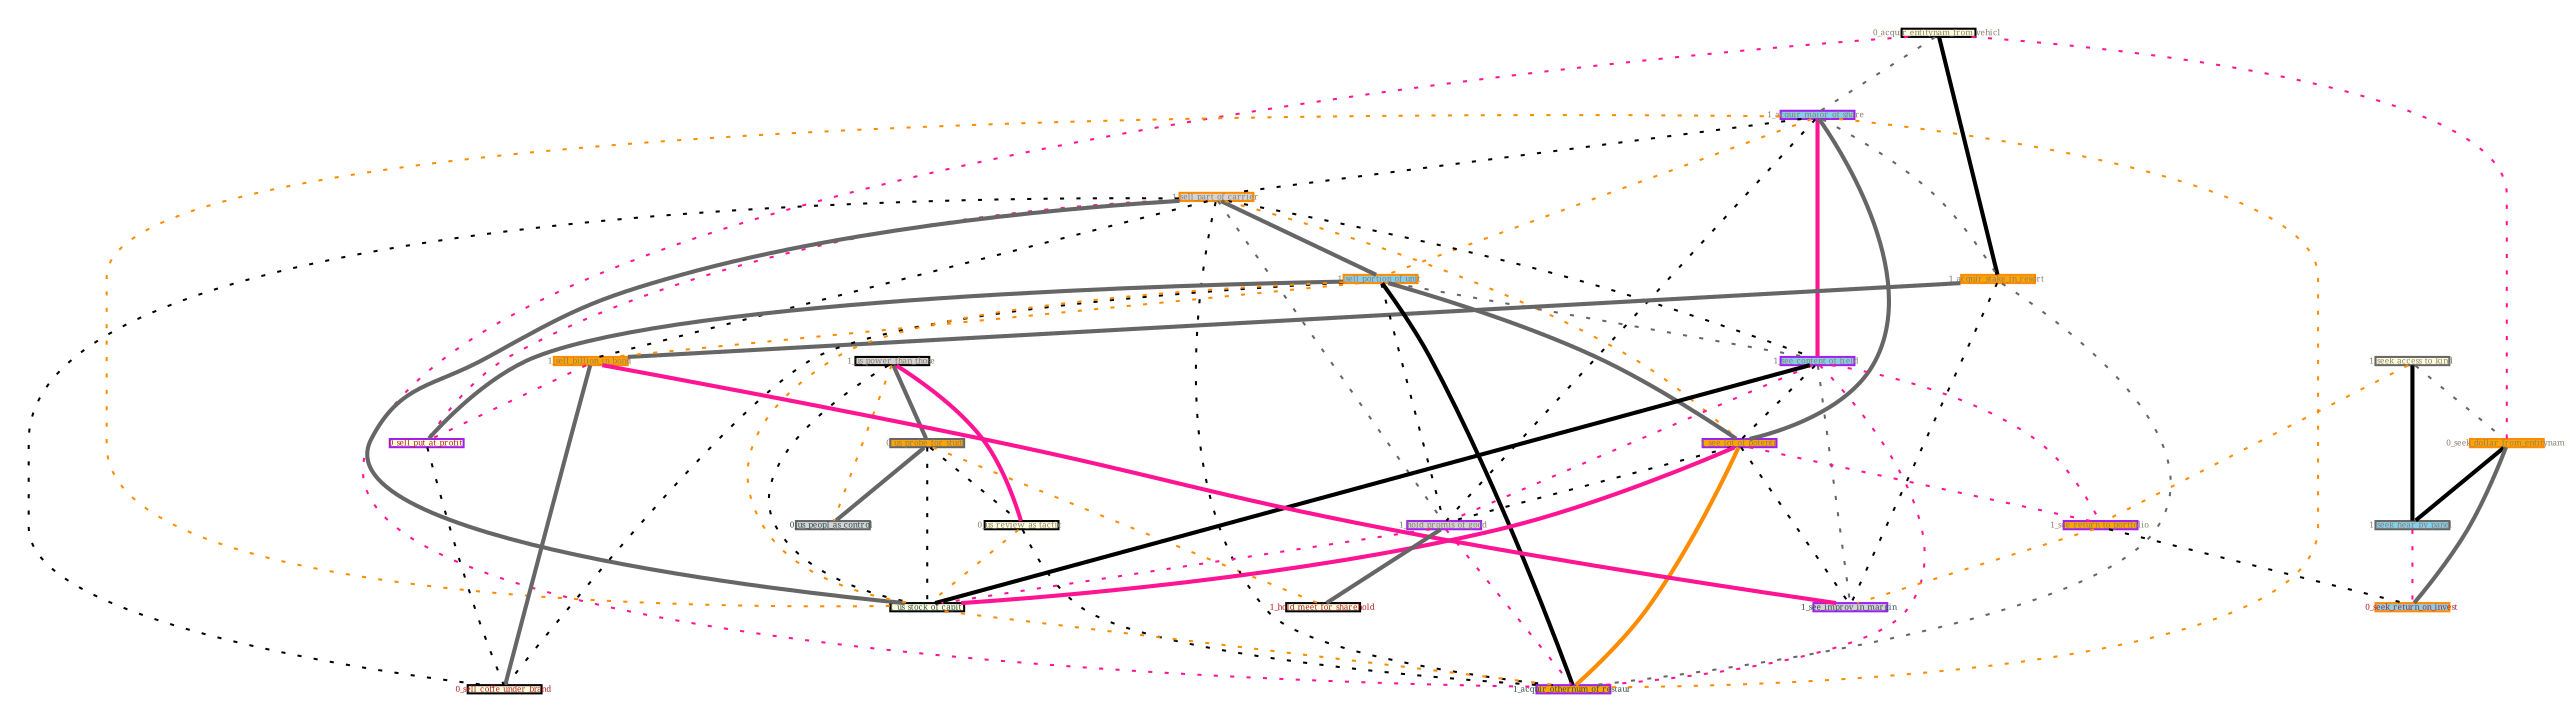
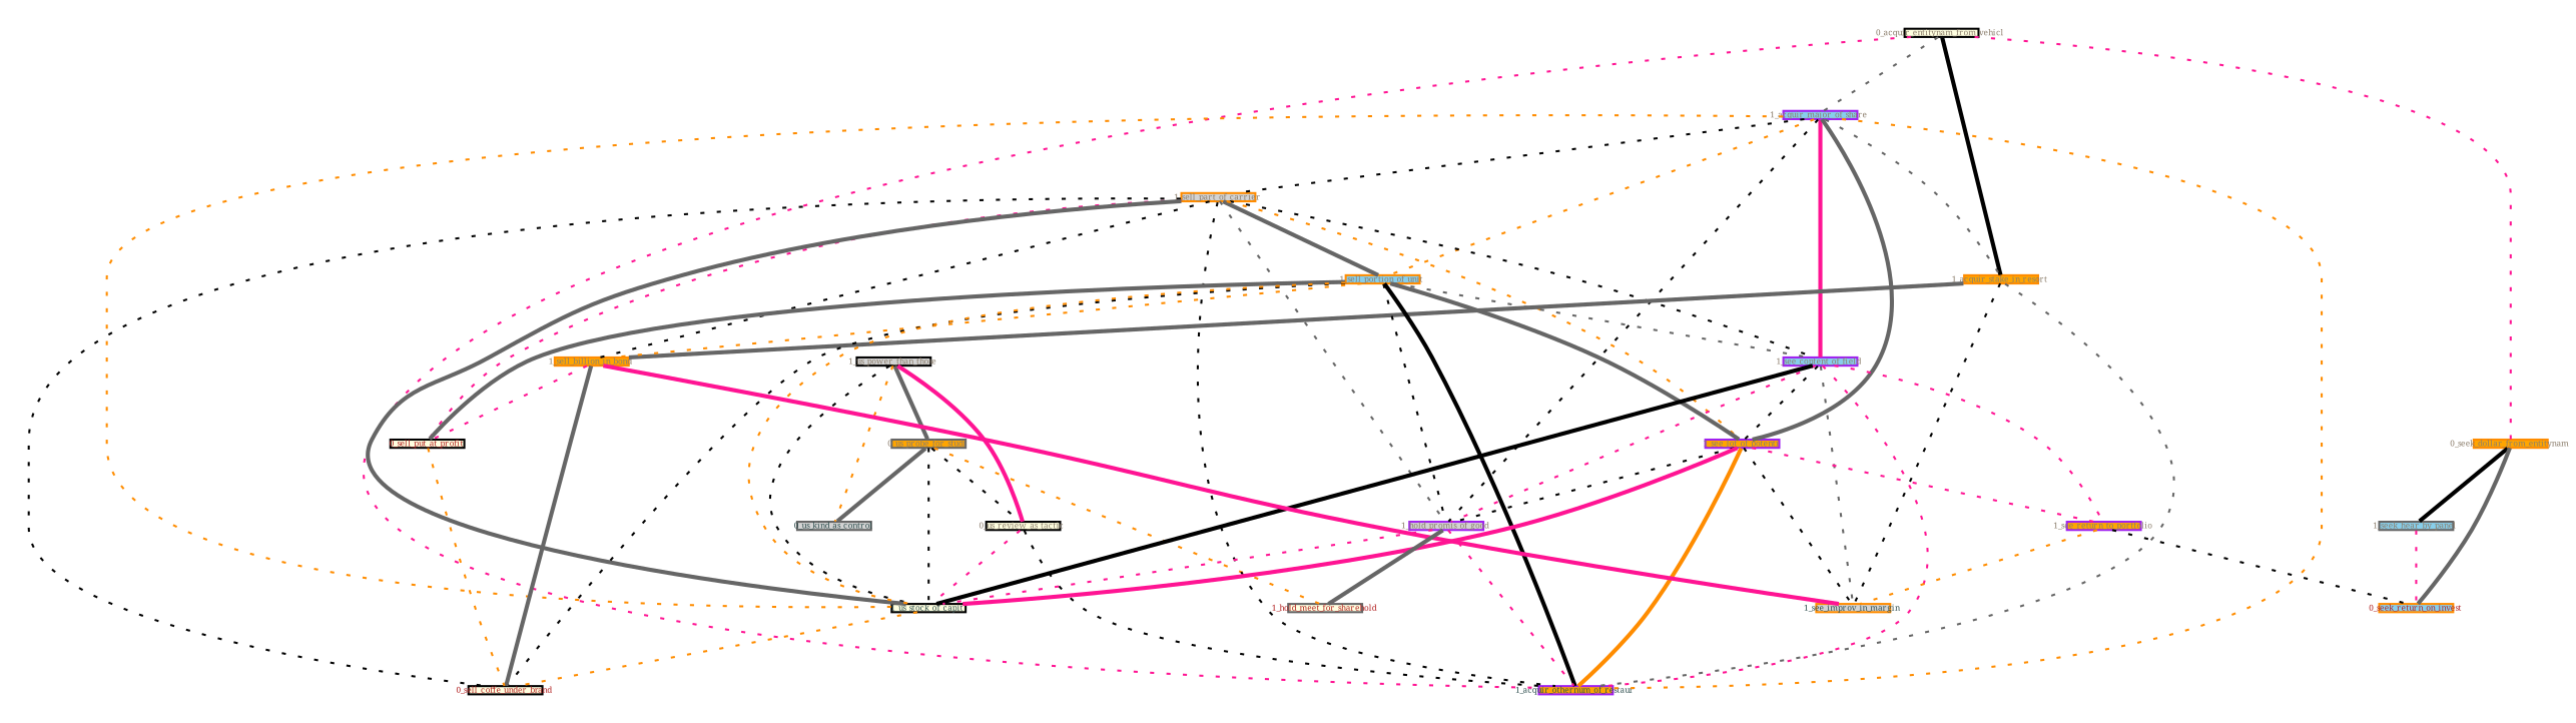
  graph {
    fontname="Noto Serif"
    node [color=purple fillcolor=lightyellow fixedsize=true fontcolor="#8b7d6b" fontname="Noto Serif" fontsize=4 shape=polygon style=filled]
    edge [color=black fontname="Noto Serif" style=dotted w=1]
    "1_us_power_than_those " [color=black fillcolor=lightgrey height=.06 width=.5]
    "0_acquir_entitynam_from_vehicl " [color=black height=.06 width=.5]
    "0_us_probe_for_studi " [color=gray40 fillcolor=orange height=.06 width=.5]
    "0_us_review_as_tactic " [color=black height=.06 width=.5]
    "1_acquir_major_of_share " [fillcolor=skyblue height=.06 width=.5]
-   "1_seek_access_to_kind " [color=gray40 height=.06 width=.5]
    "1_sell_part_of_carrier " [color=darkorange fillcolor=lightgrey height=.06 width=.5]
    "1_acquir_stake_in_resort " [color=darkorange fillcolor=orange height=.06 width=.5]
    "1_sell_portion_of_unit " [color=darkorange fillcolor=skyblue height=.06 width=.5]
    "0_seek_dollar_from_entitynam " [color=darkorange fillcolor=orange height=.06 width=.5]
    "1_see_content_of_field " [fillcolor=skyblue height=.06 width=.5]
    "1_see_lot_of_potenti " [fillcolor=orange height=.06 width=.5]
    "1_seek_hear_by_panel " [color=gray40 fillcolor=skyblue height=.06 width=.5]
    "1_sell_billion_in_bond " [color=darkorange fillcolor=orange height=.06 width=.5]
    "1_hold_promis_of_good " [fillcolor=lightgrey height=.06 width=.5]
    "1_see_return_to_portfolio " [fillcolor=orange height=.06 width=.5]
-   "0_sell_put_at_profit " [fontcolor="#b22222" height=.06 width=.5]
+   "0_sell_put_at_profit " [color=black fontcolor="#b22222" height=.06 width=.5]
    "0_seek_return_on_invest " [color=darkorange fillcolor=skyblue fontcolor="#b22222" height=.06 width=.5]
    "0_sell_coffe_under_brand " [color=black fontcolor="#b22222" height=.06 width=.5]
-   "1_hold_meet_for_sharehold " [color=black fontcolor="#b22222" height=.06 width=.5]
-   "0_us_peopl_as_control " [color=gray40 fillcolor=lightgrey fontcolor="#2f4f4f" height=.06 width=.5]
+   "1_hold_meet_for_sharehold " [color=gray40 fontcolor="#b22222" height=.06 width=.5]
+   "0_us_peopl_as_control " [color=gray40 fillcolor=lightgrey fontcolor="#2f4f4f" height=.06 width=.5 label="0_us_kind_as_control"]
    "1_us_stock_of_capit " [color=black fontcolor="#2f4f4f" height=.06 width=.5]
    "1_acquir_othernum_of_restaur " [fillcolor=orange fontcolor="#2f4f4f" height=.06 width=.5]
-   "1_see_improv_in_margin " [fillcolor=lightgrey fontcolor="#2f4f4f" height=.06 width=.5]
+   "1_see_improv_in_margin " [color=darkorange fillcolor=lightgrey fontcolor="#2f4f4f" height=.06 width=.5]
    subgraph sub_1 {
      "1_us_power_than_those "
      "0_acquir_entitynam_from_vehicl "
      "0_us_probe_for_studi "
      "0_us_review_as_tactic "
      "1_acquir_major_of_share "
-     "1_seek_access_to_kind "
      "1_sell_part_of_carrier "
      "1_acquir_stake_in_resort "
      "1_sell_portion_of_unit "
      "0_seek_dollar_from_entitynam "
      "1_see_content_of_field "
      "1_see_lot_of_potenti "
      "1_seek_hear_by_panel "
      "1_sell_billion_in_bond "
      "1_hold_promis_of_good "
      "1_see_return_to_portfolio "
    }
    subgraph sub_2 {
      "0_sell_put_at_profit "
      "0_seek_return_on_invest "
      "0_sell_coffe_under_brand "
      "1_hold_meet_for_sharehold "
    }
    "1_us_power_than_those " -- "0_us_probe_for_studi " [color=gray40 style=bold]
    "1_us_power_than_those " -- "0_us_review_as_tactic " [color=deeppink style=bold]
    "1_us_power_than_those " -- "0_us_peopl_as_control " [color=darkorange]
    "1_us_power_than_those " -- "1_us_stock_of_capit "
    "0_acquir_entitynam_from_vehicl " -- "1_acquir_major_of_share " [color=gray40]
    "0_acquir_entitynam_from_vehicl " -- "1_acquir_stake_in_resort " [style=bold]
    "0_acquir_entitynam_from_vehicl " -- "0_seek_dollar_from_entitynam " [color=deeppink]
    "0_acquir_entitynam_from_vehicl " -- "1_acquir_othernum_of_restaur " [color=deeppink]
    "0_us_probe_for_studi " -- "0_us_review_as_tactic "
    "0_us_probe_for_studi " -- "1_hold_meet_for_sharehold " [color=darkorange]
    "0_us_probe_for_studi " -- "0_us_peopl_as_control " [color=gray40 style=bold]
    "0_us_probe_for_studi " -- "1_us_stock_of_capit "
-   "0_us_review_as_tactic " -- "1_us_stock_of_capit " [color=darkorange]
+   "0_us_review_as_tactic " -- "1_us_stock_of_capit " [color=deeppink]
    "0_us_review_as_tactic " -- "1_acquir_othernum_of_restaur " [w=2]
    "1_acquir_major_of_share " -- "1_sell_part_of_carrier "
    "1_acquir_major_of_share " -- "1_acquir_stake_in_resort " [color=gray40]
    "1_acquir_major_of_share " -- "1_sell_portion_of_unit " [color=darkorange]
    "1_acquir_major_of_share " -- "1_see_content_of_field " [color=deeppink style=bold]
    "1_acquir_major_of_share " -- "1_see_lot_of_potenti " [color=gray40 style=bold]
    "1_acquir_major_of_share " -- "1_hold_promis_of_good "
    "1_acquir_major_of_share " -- "1_us_stock_of_capit " [color=darkorange]
    "1_acquir_major_of_share " -- "1_acquir_othernum_of_restaur " [color=darkorange w=2]
-   "1_seek_access_to_kind " -- "0_seek_dollar_from_entitynam " [color=gray40]
-   "1_seek_access_to_kind " -- "1_seek_hear_by_panel " [style=bold]
-   "1_seek_access_to_kind " -- "1_see_return_to_portfolio " [color=darkorange]
    "1_sell_part_of_carrier " -- "1_sell_portion_of_unit " [color=gray40 style=bold w=2]
    "1_sell_part_of_carrier " -- "1_see_content_of_field "
    "1_sell_part_of_carrier " -- "1_see_lot_of_potenti " [color=darkorange]
    "1_sell_part_of_carrier " -- "1_sell_billion_in_bond "
    "1_sell_part_of_carrier " -- "1_hold_promis_of_good " [color=gray40]
    "1_sell_part_of_carrier " -- "0_sell_put_at_profit " [color=deeppink]
    "1_sell_part_of_carrier " -- "0_sell_coffe_under_brand "
    "1_sell_part_of_carrier " -- "1_us_stock_of_capit " [color=gray40 style=bold]
    "1_sell_part_of_carrier " -- "1_acquir_othernum_of_restaur "
    "1_acquir_stake_in_resort " -- "1_sell_billion_in_bond " [color=gray40 style=bold]
    "1_acquir_stake_in_resort " -- "1_acquir_othernum_of_restaur " [color=gray40]
    "1_acquir_stake_in_resort " -- "1_see_improv_in_margin "
    "1_sell_portion_of_unit " -- "1_see_content_of_field " [color=gray40]
    "1_sell_portion_of_unit " -- "1_see_lot_of_potenti " [color=gray40 style=bold]
    "1_sell_portion_of_unit " -- "1_sell_billion_in_bond " [color=darkorange]
    "1_sell_portion_of_unit " -- "1_hold_promis_of_good "
    "1_sell_portion_of_unit " -- "0_sell_put_at_profit " [color=gray40 style=bold]
    "1_sell_portion_of_unit " -- "0_sell_coffe_under_brand "
    "1_sell_portion_of_unit " -- "1_us_stock_of_capit " [color=darkorange]
    "1_sell_portion_of_unit " -- "1_acquir_othernum_of_restaur " [style=bold]
    "0_seek_dollar_from_entitynam " -- "1_seek_hear_by_panel " [style=bold]
    "0_seek_dollar_from_entitynam " -- "0_seek_return_on_invest " [color=gray40 style=bold]
    "1_see_content_of_field " -- "1_see_lot_of_potenti " [w=2]
    "1_see_content_of_field " -- "1_hold_promis_of_good " [color=deeppink]
    "1_see_content_of_field " -- "1_see_return_to_portfolio " [color=deeppink]
    "1_see_content_of_field " -- "1_us_stock_of_capit " [style=bold]
    "1_see_content_of_field " -- "1_acquir_othernum_of_restaur " [color=deeppink]
    "1_see_content_of_field " -- "1_see_improv_in_margin " [color=gray40]
    "1_see_lot_of_potenti " -- "1_hold_promis_of_good "
    "1_see_lot_of_potenti " -- "1_see_return_to_portfolio " [color=deeppink]
    "1_see_lot_of_potenti " -- "1_us_stock_of_capit " [color=deeppink style=bold]
    "1_see_lot_of_potenti " -- "1_acquir_othernum_of_restaur " [color=darkorange style=bold]
    "1_see_lot_of_potenti " -- "1_see_improv_in_margin "
    "1_seek_hear_by_panel " -- "0_seek_return_on_invest " [color=deeppink]
    "1_sell_billion_in_bond " -- "0_sell_put_at_profit " [color=deeppink]
    "1_sell_billion_in_bond " -- "0_sell_coffe_under_brand " [color=gray40 style=bold]
    "1_sell_billion_in_bond " -- "1_see_improv_in_margin " [color=deeppink style=bold]
    "1_hold_promis_of_good " -- "1_hold_meet_for_sharehold " [color=gray40 style=bold]
    "1_hold_promis_of_good " -- "1_us_stock_of_capit " [color=deeppink]
    "1_hold_promis_of_good " -- "1_acquir_othernum_of_restaur " [color=deeppink]
    "1_see_return_to_portfolio " -- "0_seek_return_on_invest "
    "1_see_return_to_portfolio " -- "1_see_improv_in_margin " [color=darkorange]
-   "0_sell_put_at_profit " -- "0_sell_coffe_under_brand "
-   "1_us_stock_of_capit " -- "1_acquir_othernum_of_restaur " [color=darkorange]
+   "0_sell_put_at_profit " -- "0_sell_coffe_under_brand " [color=darkorange]
+   "1_us_stock_of_capit " -- "0_sell_coffe_under_brand " [color=darkorange]
  }
